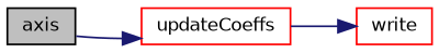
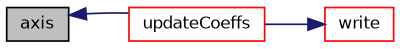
  digraph {
    fontname="DejaVu Sans"
    rankdir=LR
    node [color=red fontname="DejaVu Sans" fontsize=10 shape=record]
    edge [color=midnightblue fontname="DejaVu Sans" fontsize=10 labelfontname=FreeSans labelfontsize=10 style=solid]
    n1 [color=black fillcolor=grey75 fontcolor=black height=0.2 label=axis style=filled width=0.4]
    n2 [height=0.2 label=updateCoeffs width=0.4]
    n3 [height=0.2 label=write width=0.4]
-   n1 -> n2
+   n2 -> n1
    n2 -> n3
  }
